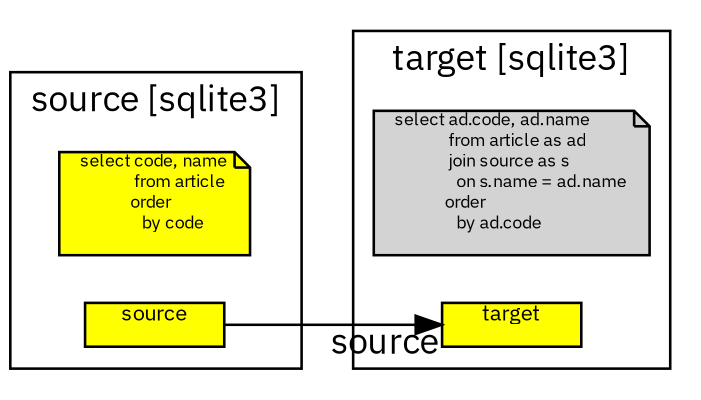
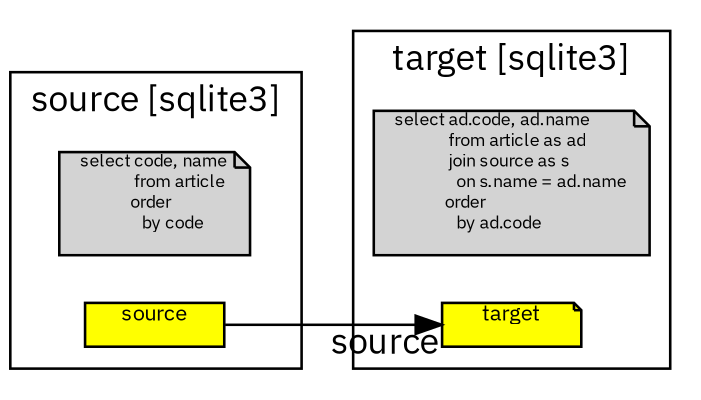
  digraph {
    rankdir=LR
    splines=true
    fontname="IBM Plex Sans"
    node [fontname="IBM Plex Sans" fontsize=7.0 labelloc=t shape=note style=filled]
-   "select code, name\l              from article\l             order\l                by code\l" [fillcolor=yellow]
+   "select code, name\l              from article\l             order\l                by code\l"
    n2 [fillcolor=yellow fontsize=8.5 height=0.2 label=source shape=box]
    "select ad.code, ad.name\l              from article as ad\l              join source as s\l                on s.name = ad.name\l             order\l                by ad.code\l"
-   n4 [fillcolor=yellow fontsize=8.5 height=0.2 label=target shape=box]
+   n4 [fillcolor=yellow fontsize=8.5 height=0.2 label=target]
    subgraph cluster_1 {
      label="source [sqlite3]"
      "select code, name\l              from article\l             order\l                by code\l"
      n2
    }
    subgraph cluster_2 {
      label="target [sqlite3]"
      "select ad.code, ad.name\l              from article as ad\l              join source as s\l                on s.name = ad.name\l             order\l                by ad.code\l"
      n4
    }
    n2 -> n4 [headlabel=source fontname="IBM Plex Sans"]
  }
